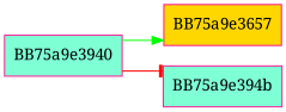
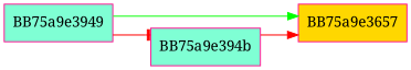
  digraph {
    fontname="Noto Serif"
    rankdir=LR
    splines=ortho
    node [color=deeppink fillcolor=aquamarine fontname="Noto Serif" shape=box style=filled]
    edge [arrowhead=normal color=red fontname="Noto Serif"]
    n1 [fillcolor=gold label=BB75a9e3657]
-   BB75a9e3940
+   BB75a9e3940 [label=BB75a9e3949]
    BB75a9e394b
    BB75a9e3940 -> n1 [color=green]
    BB75a9e3940 -> BB75a9e394b [arrowhead=tee]
+   BB75a9e394b -> n1
  }
